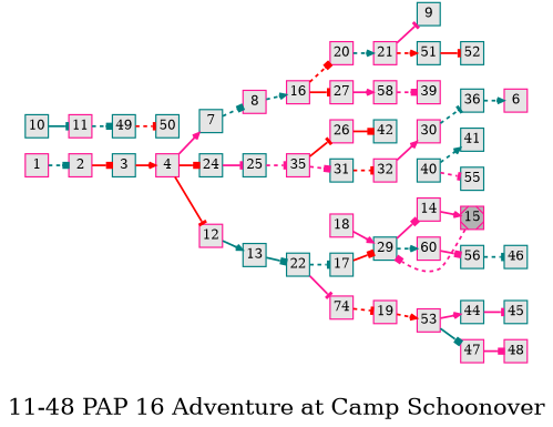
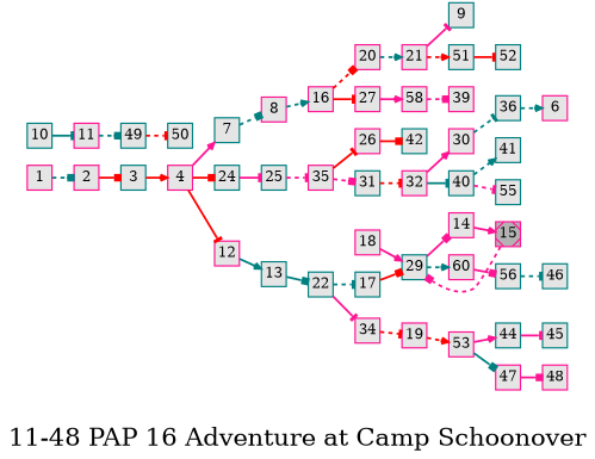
  digraph {
    fontsize=36
    label="11-48 PAP 16 Adventure at Camp Schoonover"
    nodesep=0.35
    ordering=out
    rankdir=LR
    ranksep=0.45
    node [color=deeppink fillcolor=grey90 fixedsize=true fontsize=20 labelfloat=true margin="0,0" penwidth=2 regular=true shape=rect style=filled]
    edge [arrowhead=tee color=deeppink fontsize=12 labelfloat=true penwidth=3 style=bold]
    1
    2
    3 [color=teal]
    4
    7 [color=teal]
    24 [color=teal]
    12
    8
    25 [color=teal]
    13 [color=teal]
    16
    35
    22 [color=teal]
    20
    27
    21
    58
    9 [color=teal]
    10 [color=teal]
    11
    49 [color=teal]
    50 [color=teal]
    17 [color=teal]
-   34 [label=74]
+   34
    29 [color=teal]
    19
    15 [fillcolor=grey70 shape=Msquare]
    14
    60
    56 [color=teal]
    51 [color=teal]
    39
    18
    53
    44 [color=teal]
    47
    45 [color=teal]
    48
    52 [color=teal]
    26
    31 [color=teal]
    42 [color=teal]
    32
    46 [color=teal]
    36 [color=teal]
    30
    6
    40 [color=teal]
    41 [color=teal]
    55 [color=teal]
    1 -> 2 [arrowhead=box color=teal style=dashed]
    2 -> 3 [arrowhead=box color=red]
    3 -> 4 [arrowhead=vee color=red]
    4 -> 7 [arrowhead=vee]
    4 -> 24 [arrowhead=box color=red]
    4 -> 12 [color=red]
    7 -> 8 [arrowhead=box color=teal style=dashed]
    24 -> 25
    12 -> 13 [arrowhead=vee color=teal]
    8 -> 16 [arrowhead=vee color=teal style=dashed]
    25 -> 35 [style=dashed]
    13 -> 22 [arrowhead=box color=teal]
    16 -> 20 [arrowhead=box color=red style=dashed]
    16 -> 27 [color=red]
    35 -> 26 [color=red]
    35 -> 31 [arrowhead=box style=dashed]
    22 -> 17 [color=teal style=dashed]
    22 -> 34
    20 -> 21 [arrowhead=vee color=teal style=dashed]
    27 -> 58 [arrowhead=vee]
    21 -> 9
    21 -> 51 [arrowhead=vee color=red style=dashed]
    58 -> 39 [arrowhead=box style=dashed]
    10 -> 11 [color=teal]
    11 -> 49 [arrowhead=box color=teal style=dashed]
    49 -> 50 [color=red style=dashed]
    17 -> 29 [arrowhead=box color=red]
    34 -> 19 [color=red style=dashed]
    29 -> 14 [arrowhead=box]
    29 -> 60 [arrowhead=vee color=teal style=dashed]
    19 -> 53 [arrowhead=vee color=red style=dashed]
    15 -> 29 [arrowhead=box style=dashed]
    14 -> 15 [arrowhead=vee]
    60 -> 56 [arrowhead=box]
    56 -> 46 [color=teal style=dashed]
    51 -> 52 [color=red]
    18 -> 29 [arrowhead=vee]
    53 -> 44 [arrowhead=vee]
    53 -> 47 [arrowhead=box color=teal]
    44 -> 45
    47 -> 48 [arrowhead=box]
    26 -> 42 [arrowhead=box color=red]
    31 -> 32 [color=red style=dashed]
    32 -> 30 [arrowhead=vee]
+   32 -> 40 [color=teal]
    36 -> 6 [arrowhead=vee color=teal style=dashed]
    30 -> 36 [color=teal style=dashed]
    40 -> 41 [arrowhead=vee color=teal style=dashed]
    40 -> 55 [style=dashed]
  }
